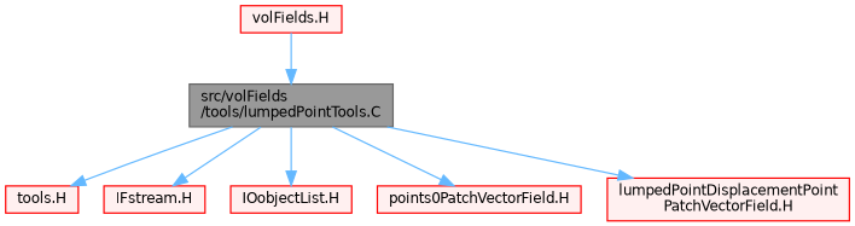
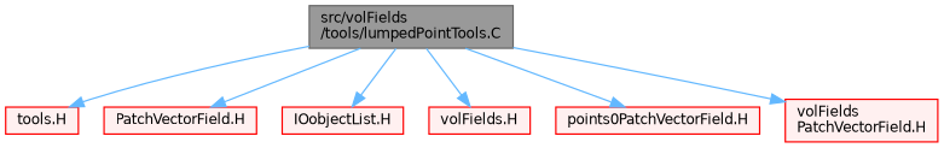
  digraph {
    node [color=red fillcolor="#FFF0F0" fontname=Helvetica fontsize=10 shape=box style=filled]
    edge [color=steelblue1 fontname=Helvetica fontsize=10 labelfontname=Helvetica labelfontsize=10 style=solid]
    n1 [color=gray40 fillcolor=grey60 fontcolor=black height=0.2 label="src/volFields\l/tools/lumpedPointTools.C" width=0.4]
    n2 [height=0.2 label="tools.H" width=0.4]
-   n3 [height=0.2 label="IFstream.H" width=0.4]
+   n3 [height=0.2 label="PatchVectorField.H" width=0.4]
    n4 [height=0.2 label="IOobjectList.H" width=0.4]
    n5 [height=0.2 label="volFields.H" width=0.4]
    n6 [height=0.2 label="points0PatchVectorField.H" width=0.4]
-   n7 [height=0.2 label="lumpedPointDisplacementPoint\lPatchVectorField.H" width=0.4]
+   n7 [height=0.2 label="volFields\lPatchVectorField.H" width=0.4]
    n1 -> n2
    n1 -> n3
    n1 -> n4
-   n5 -> n1
+   n1 -> n5
    n1 -> n6
    n1 -> n7
  }
